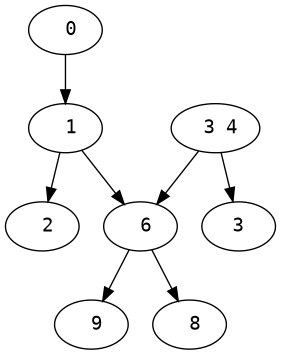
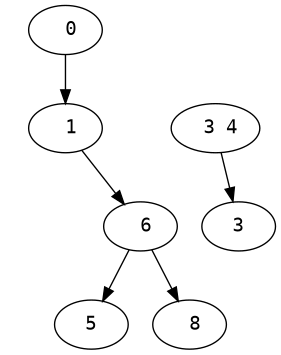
  digraph {
    fontname="DejaVu Sans Mono"
    node [fontname="DejaVu Sans Mono"]
    edge [fontname="DejaVu Sans Mono"]
    " 0"
    " 1"
-   " 2"
    " 6"
    n5 [label=3]
    " 3 4"
-   " 9"
+   " 9" [label=5]
    " 8"
    " 0" -> " 1"
-   " 1" -> " 2"
    " 1" -> " 6"
    " 6" -> " 9"
    " 6" -> " 8"
-   " 3 4" -> " 6"
    " 3 4" -> n5
  }
